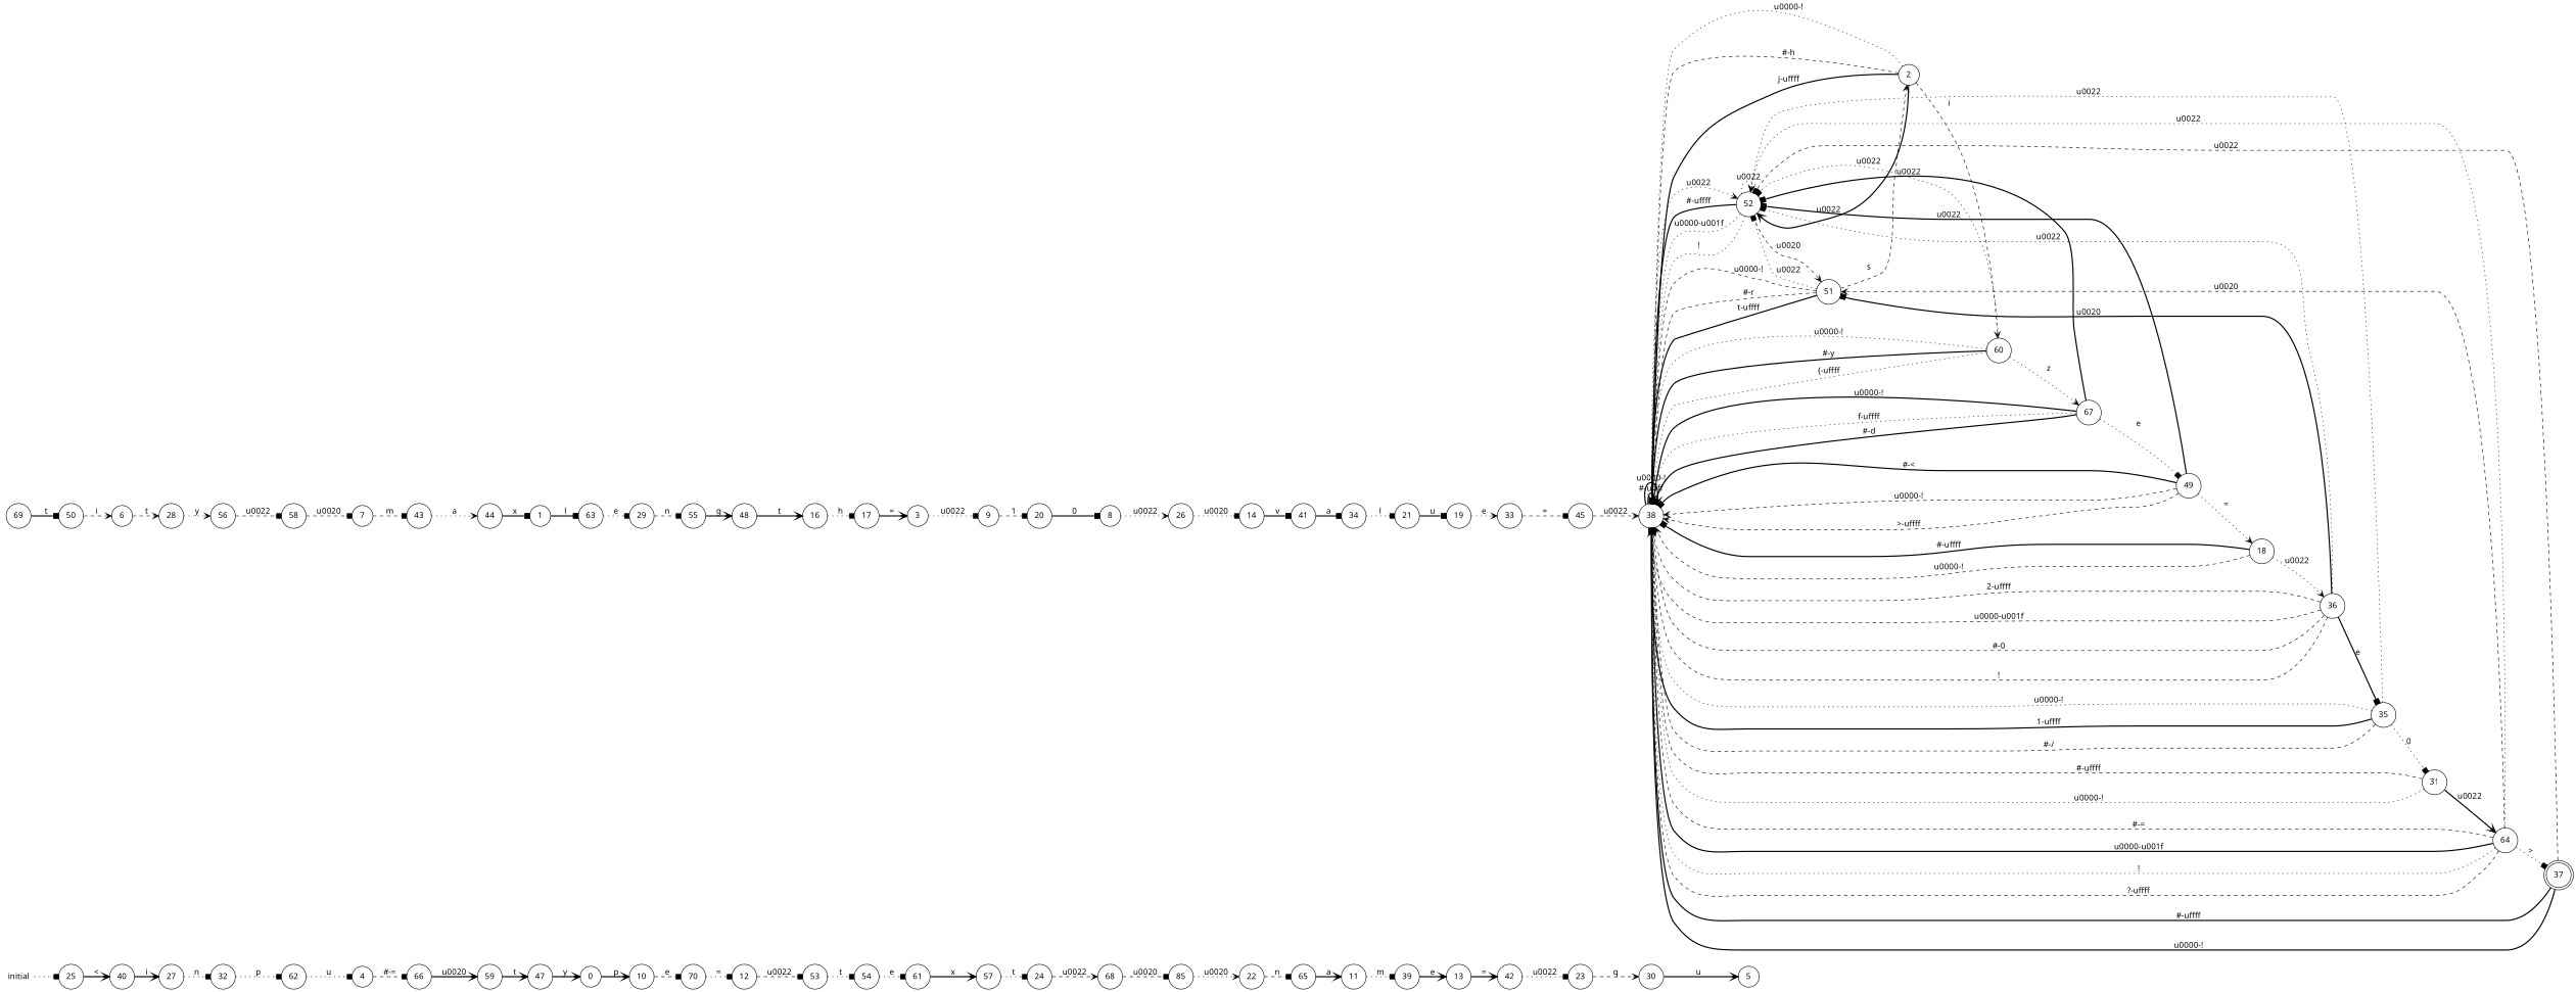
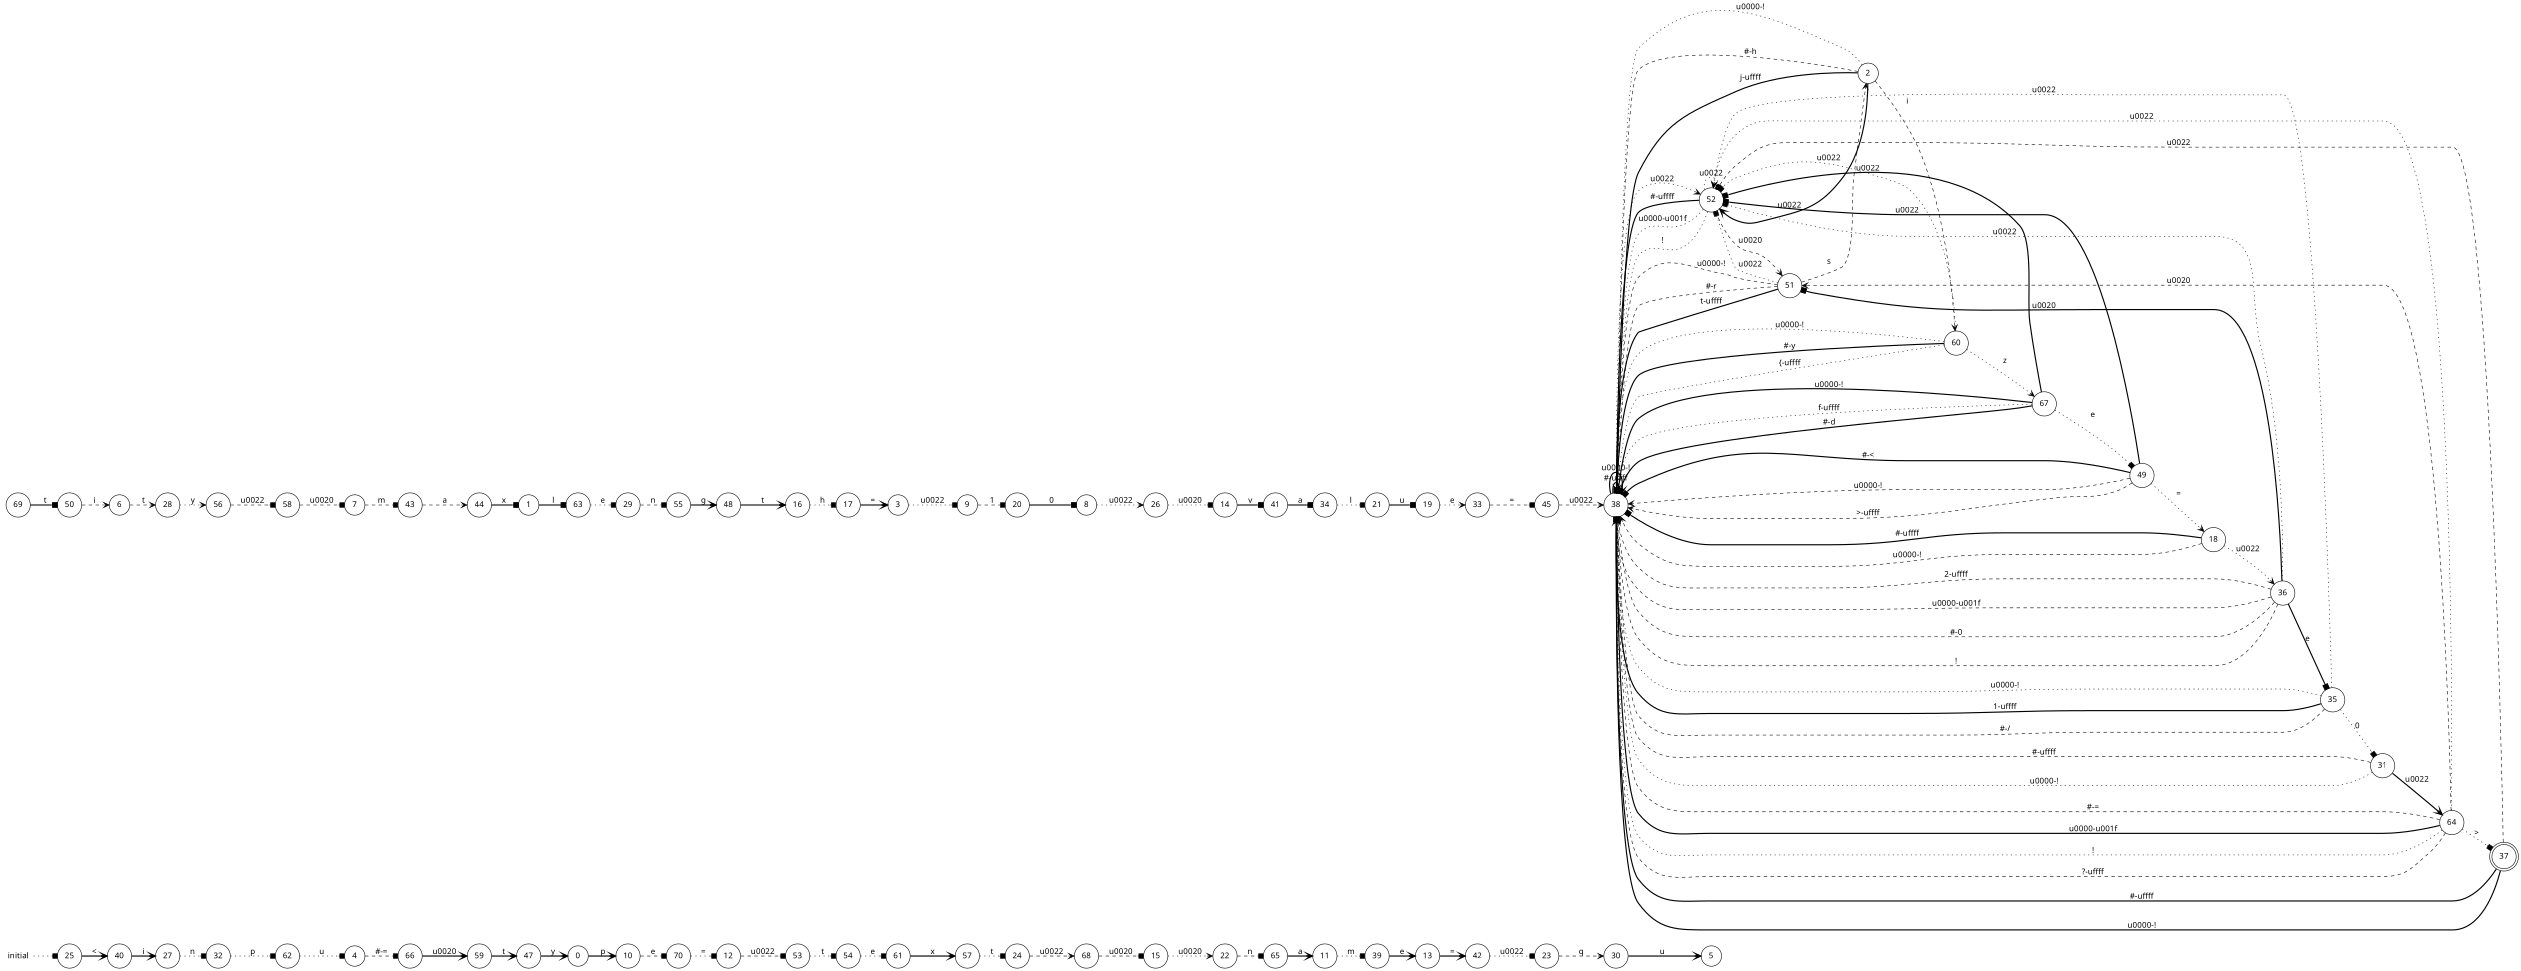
  digraph {
    fontname="Noto Sans"
    rankdir=LR
    node [fontname="Noto Sans" shape=circle]
    edge [arrowhead=box fontname="Noto Sans" style=dotted]
    0
    10
    70
    12
    1
    63
    29
    55
    2
    52
    38
    60
    51
    67
    49
    3
    9
    20
    8
    4
    66
    59
    47
    69
    50
    6
    28
    56
    58
    7
    43
    44
    26
    14
    41
    53
    11
    39
    13
    42
    54
    61
    23
    30
    34
    21
-   15 [label=85]
+   15
    22
    65
    16
    17
    18
    36
    35
    31
    19
    33
    45
    5
    24
    68
    25
    40
    27
    initial [shape=plaintext]
    32
    62
    48
    64
    37 [shape=doublecircle]
    57
    0 -> 10 [arrowhead=vee label=p style=bold]
    10 -> 70 [label=e style=dashed]
    70 -> 12 [label="="]
    12 -> 53 [label="\u0022" style=dashed]
    1 -> 63 [label=l style=bold]
    63 -> 29 [label=e]
    29 -> 55 [label=n style=dashed]
    55 -> 48 [arrowhead=vee label=g style=bold]
    2 -> 52 [arrowhead=vee label="\u0022" style=bold]
    2 -> 38 [arrowhead=vee label="\u0000-!"]
    2 -> 38 [label="#-h" style=dashed]
    2 -> 38 [arrowhead=vee label="j-\uffff" style=bold]
    2 -> 60 [arrowhead=vee label=i style=dashed]
    52 -> 52 [label="\u0022"]
    52 -> 38 [label="#-\uffff" style=bold]
    52 -> 38 [arrowhead=vee label="\u0000-\u001f"]
    52 -> 38 [arrowhead=vee label="!"]
    52 -> 51 [arrowhead=vee label="\u0020" style=dashed]
    38 -> 52 [arrowhead=vee label="\u0022"]
    38 -> 38 [label="#-\uffff" style=bold]
    38 -> 38 [arrowhead=vee label="\u0000-!" style=bold]
    60 -> 52 [label="\u0022"]
    60 -> 38 [label="\u0000-!"]
    60 -> 38 [label="#-y" style=bold]
    60 -> 38 [label="{-\uffff"]
    60 -> 67 [arrowhead=vee label=z]
    51 -> 2 [arrowhead=vee label=s style=dashed]
    51 -> 52 [label="\u0022"]
    51 -> 38 [label="\u0000-!" style=dashed]
    51 -> 38 [label="#-r" style=dashed]
    51 -> 38 [label="t-\uffff" style=bold]
    67 -> 52 [label="\u0022" style=bold]
    67 -> 38 [label="\u0000-!" style=bold]
    67 -> 38 [label="f-\uffff"]
    67 -> 38 [label="#-d" style=bold]
    67 -> 49 [label=e]
    49 -> 52 [label="\u0022" style=bold]
    49 -> 38 [label="#-<" style=bold]
    49 -> 38 [arrowhead=vee label="\u0000-!" style=dashed]
    49 -> 38 [arrowhead=vee label=">-\uffff" style=dashed]
    49 -> 18 [arrowhead=vee label="="]
    3 -> 9 [label="\u0022"]
    9 -> 20 [label=1 style=dashed]
    20 -> 8 [label=0 style=bold]
    8 -> 26 [arrowhead=vee label="\u0022"]
    4 -> 66 [label="#-=" style=dashed]
    66 -> 59 [arrowhead=vee label="\u0020" style=bold]
    59 -> 47 [arrowhead=vee label=t style=bold]
    47 -> 0 [arrowhead=vee label=y style=bold]
    69 -> 50 [label=t style=bold]
    50 -> 6 [arrowhead=vee label=i style=dashed]
    6 -> 28 [arrowhead=vee label=t style=dashed]
    28 -> 56 [arrowhead=vee label=y]
    56 -> 58 [label="\u0022" style=dashed]
    58 -> 7 [label="\u0020" style=dashed]
    7 -> 43 [label=m style=dashed]
-   43 -> 44 [arrowhead=vee label=a]
+   43 -> 44 [arrowhead=vee label=a style=dashed]
    44 -> 1 [label=x style=bold]
    26 -> 14 [label="\u0020"]
    14 -> 41 [label=v style=bold]
    41 -> 34 [label=a style=bold]
    53 -> 54 [label=t]
    11 -> 39 [label=m]
    39 -> 13 [arrowhead=vee label=e style=bold]
    13 -> 42 [arrowhead=vee label="=" style=bold]
    42 -> 23 [label="\u0022"]
    54 -> 61 [label=e]
    61 -> 57 [arrowhead=vee label=x style=bold]
    23 -> 30 [arrowhead=vee label=q style=dashed]
    30 -> 5 [arrowhead=vee label=u style=bold]
    34 -> 21 [label=l]
    21 -> 19 [label=u style=bold]
    15 -> 22 [arrowhead=vee label="\u0020"]
    22 -> 65 [label=n style=dashed]
    65 -> 11 [arrowhead=vee label=a style=bold]
    16 -> 17 [label=h]
    17 -> 3 [arrowhead=vee label="=" style=bold]
    18 -> 38 [label="#-\uffff" style=bold]
    18 -> 38 [arrowhead=vee label="\u0000-!" style=dashed]
    18 -> 36 [arrowhead=vee label="\u0022"]
    36 -> 52 [label="\u0022"]
    36 -> 38 [label="2-\uffff" style=dashed]
    36 -> 38 [label="\u0000-\u001f" style=dashed]
    36 -> 38 [label="#-0" style=dashed]
    36 -> 38 [arrowhead=vee label="!" style=dashed]
    36 -> 51 [label="\u0020" style=bold]
    36 -> 35 [label=e style=bold]
    35 -> 52 [arrowhead=vee label="\u0022"]
    35 -> 38 [arrowhead=vee label="\u0000-!"]
    35 -> 38 [label="1-\uffff" style=bold]
    35 -> 38 [arrowhead=vee label="#-/" style=dashed]
    35 -> 31 [label=0]
    31 -> 38 [label="#-\uffff" style=dashed]
    31 -> 38 [arrowhead=vee label="\u0000-!"]
    31 -> 64 [arrowhead=vee label="\u0022" style=bold]
    19 -> 33 [arrowhead=vee label=e]
    33 -> 45 [label="=" style=dashed]
    45 -> 38 [arrowhead=vee label="\u0022" style=dashed]
    24 -> 68 [arrowhead=vee label="\u0022" style=dashed]
    68 -> 15 [label="\u0020" style=dashed]
    25 -> 40 [arrowhead=vee label="<" style=bold]
    40 -> 27 [arrowhead=vee label=i style=bold]
    27 -> 32 [label=n]
    initial -> 25
    32 -> 62 [label=p]
    62 -> 4 [label=u]
    48 -> 16 [arrowhead=vee label=t style=bold]
    64 -> 52 [arrowhead=vee label="\u0022"]
    64 -> 38 [arrowhead=vee label="#-=" style=dashed]
    64 -> 38 [label="\u0000-\u001f" style=bold]
    64 -> 38 [label="!"]
    64 -> 38 [label="?-\uffff" style=dashed]
    64 -> 51 [arrowhead=vee label="\u0020" style=dashed]
    64 -> 37 [label=">"]
    37 -> 52 [label="\u0022" style=dashed]
    37 -> 38 [label="#-\uffff" style=bold]
    37 -> 38 [arrowhead=vee label="\u0000-!" style=bold]
    57 -> 24 [label=t]
  }
